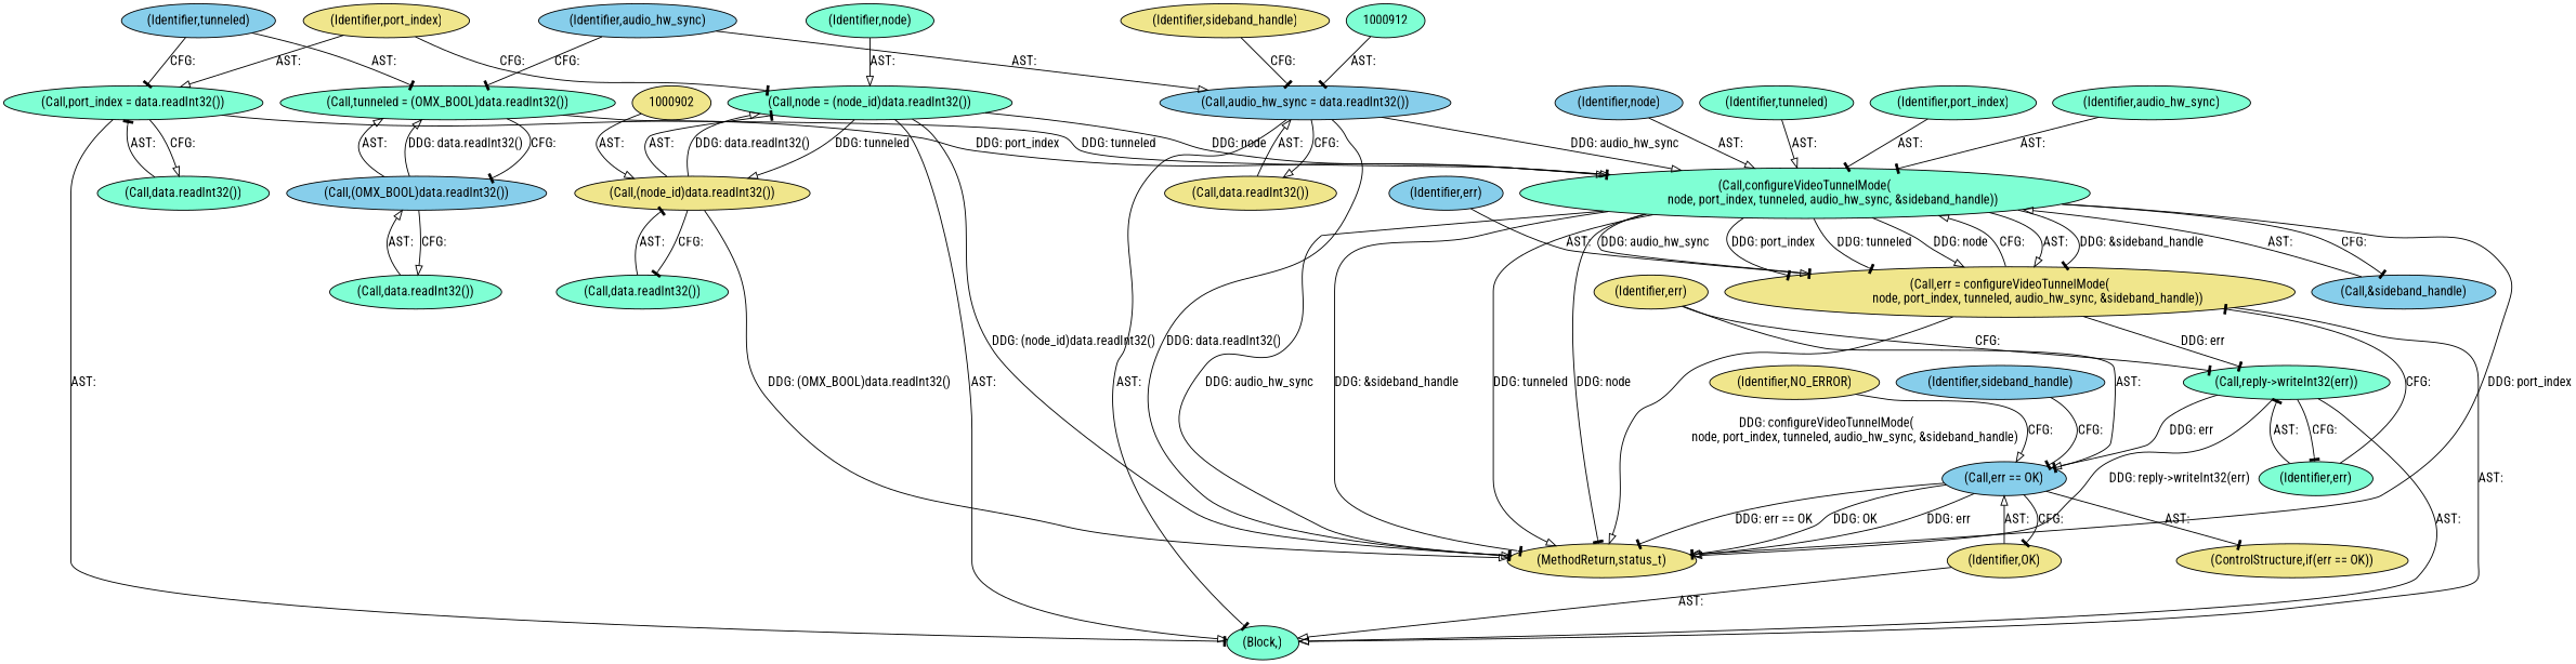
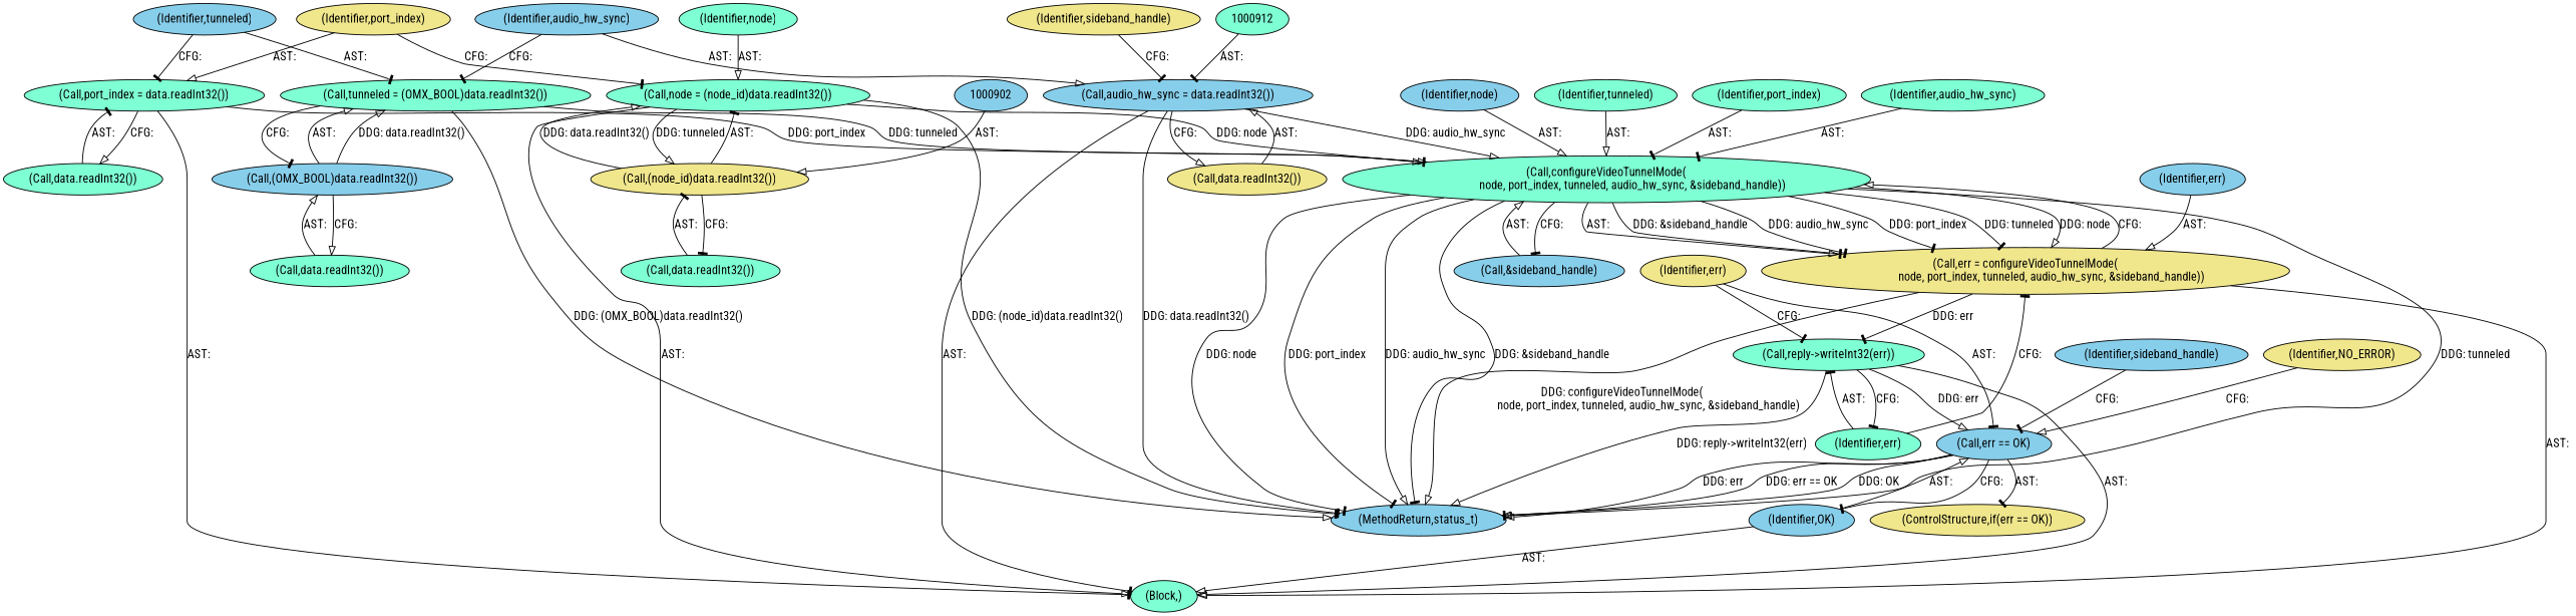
  digraph {
    fontname="Roboto Condensed"
    node [fillcolor=aquamarine fontname="Roboto Condensed" style=filled]
    edge [arrowhead=onormal fontname="Roboto Condensed"]
    n1 [label="(Call,configureVideoTunnelMode(\n                    node, port_index, tunneled, audio_hw_sync, &sideband_handle))"]
    n2 [fillcolor=khaki label="(Call,err = configureVideoTunnelMode(\n                    node, port_index, tunneled, audio_hw_sync, &sideband_handle))"]
    n3 [fillcolor=skyblue label="(Call,&sideband_handle)"]
-   n4 [fillcolor=khaki label="(MethodReturn,status_t)"]
+   n4 [fillcolor=skyblue label="(MethodReturn,status_t)"]
    n5 [label="(Block,)"]
    n6 [label="(Call,reply->writeInt32(err))"]
    n7 [label="(Call,node = (node_id)data.readInt32())"]
    n8 [fillcolor=khaki label="(Call,(node_id)data.readInt32())"]
    n9 [label="(Call,data.readInt32())"]
    n10 [label="(Call,port_index = data.readInt32())"]
    n11 [label="(Call,data.readInt32())"]
    n12 [label="(Call,tunneled = (OMX_BOOL)data.readInt32())"]
    n13 [fillcolor=skyblue label="(Call,(OMX_BOOL)data.readInt32())"]
    n14 [label="(Call,data.readInt32())"]
    n15 [fillcolor=skyblue label="(Call,audio_hw_sync = data.readInt32())"]
    n16 [fillcolor=khaki label="(Call,data.readInt32())"]
    n17 [fillcolor=skyblue label="(Call,err == OK)"]
    n18 [label="(Identifier,err)"]
-   n19 [fillcolor=khaki label="(Identifier,OK)"]
+   n19 [fillcolor=skyblue label="(Identifier,OK)"]
    n20 [fillcolor=khaki label="(ControlStructure,if(err == OK))"]
    n21 [fillcolor=skyblue label="(Identifier,node)"]
    n22 [fillcolor=khaki label="(Identifier,NO_ERROR)"]
    n23 [fillcolor=skyblue label="(Identifier,tunneled)"]
    n24 [fillcolor=skyblue label="(Identifier,err)"]
    n25 [fillcolor=khaki label="(Identifier,sideband_handle)"]
    n26 [label="(Identifier,tunneled)"]
    n27 [fillcolor=skyblue label="(Identifier,sideband_handle)"]
    n28 [fillcolor=khaki label="(Identifier,port_index)"]
    n29 [fillcolor=khaki label="(Identifier,err)"]
    n30 [label="(Identifier,node)"]
    n31 [label="(Identifier,port_index)"]
    n32 [label="(Identifier,audio_hw_sync)"]
    n33 [fillcolor=skyblue label="(Identifier,audio_hw_sync)"]
-   1000902 [fillcolor=khaki]
+   1000902 [fillcolor=skyblue]
    1000912
    n1 -> n2 [label="AST: "]
    n1 -> n2 [arrowhead=tee label="DDG: &sideband_handle"]
    n1 -> n2 [arrowhead=tee label="DDG: audio_hw_sync"]
    n1 -> n2 [arrowhead=tee label="DDG: port_index"]
    n1 -> n2 [arrowhead=tee label="DDG: tunneled"]
    n1 -> n2 [label="DDG: node"]
    n1 -> n3 [arrowhead=tee label="CFG: "]
    n1 -> n4 [arrowhead=tee label="DDG: node"]
    n1 -> n4 [arrowhead=tee label="DDG: port_index"]
    n1 -> n4 [label="DDG: audio_hw_sync"]
    n1 -> n4 [arrowhead=tee label="DDG: &sideband_handle"]
    n1 -> n4 [label="DDG: tunneled"]
    n2 -> n1 [label="CFG: "]
    n2 -> n4 [label="DDG: configureVideoTunnelMode(\n                    node, port_index, tunneled, audio_hw_sync, &sideband_handle)"]
    n2 -> n5 [label="AST: "]
    n2 -> n6 [arrowhead=tee label="DDG: err"]
    n3 -> n1 [label="AST: "]
    n6 -> n4 [label="DDG: reply->writeInt32(err)"]
    n6 -> n5 [label="AST: "]
    n6 -> n17 [label="DDG: err"]
    n6 -> n18 [arrowhead=tee label="CFG: "]
    n7 -> n1 [label="DDG: node"]
    n7 -> n4 [arrowhead=tee label="DDG: (node_id)data.readInt32()"]
    n7 -> n5 [label="AST: "]
    n7 -> n8 [label="DDG: tunneled"]
    n8 -> n7 [arrowhead=tee label="AST: "]
    n8 -> n7 [label="DDG: data.readInt32()"]
    n8 -> n9 [arrowhead=tee label="CFG: "]
    n9 -> n8 [arrowhead=tee label="AST: "]
    n10 -> n1 [label="DDG: port_index"]
    n10 -> n5 [arrowhead=tee label="AST: "]
    n10 -> n11 [label="CFG: "]
    n11 -> n10 [arrowhead=tee label="AST: "]
    n12 -> n1 [arrowhead=tee label="DDG: tunneled"]
-   n8 -> n4 [label="DDG: (OMX_BOOL)data.readInt32()"]
+   n12 -> n4 [label="DDG: (OMX_BOOL)data.readInt32()"]
    n12 -> n13 [arrowhead=tee label="CFG: "]
    n13 -> n12 [label="AST: "]
    n13 -> n12 [label="DDG: data.readInt32()"]
    n13 -> n14 [label="CFG: "]
    n14 -> n13 [label="AST: "]
    n15 -> n1 [label="DDG: audio_hw_sync"]
    n15 -> n4 [arrowhead=tee label="DDG: data.readInt32()"]
    n15 -> n5 [arrowhead=tee label="AST: "]
    n15 -> n16 [label="CFG: "]
    n16 -> n15 [label="AST: "]
    n17 -> n4 [label="DDG: err"]
    n17 -> n4 [arrowhead=tee label="DDG: err == OK"]
    n17 -> n4 [label="DDG: OK"]
    n17 -> n19 [arrowhead=tee label="CFG: "]
    n17 -> n20 [arrowhead=tee label="AST: "]
    n18 -> n2 [arrowhead=tee label="CFG: "]
    n18 -> n6 [arrowhead=tee label="AST: "]
    n19 -> n5 [label="AST: "]
    n19 -> n17 [label="AST: "]
    n21 -> n1 [label="AST: "]
    n22 -> n17 [label="CFG: "]
    n23 -> n10 [arrowhead=tee label="CFG: "]
    n23 -> n12 [arrowhead=tee label="AST: "]
    n24 -> n2 [label="AST: "]
    n25 -> n15 [arrowhead=tee label="CFG: "]
    n26 -> n1 [label="AST: "]
    n27 -> n17 [arrowhead=tee label="CFG: "]
    n28 -> n7 [arrowhead=tee label="CFG: "]
    n28 -> n10 [label="AST: "]
    n29 -> n6 [arrowhead=tee label="CFG: "]
    n29 -> n17 [arrowhead=tee label="AST: "]
    n30 -> n7 [label="AST: "]
    n31 -> n1 [arrowhead=tee label="AST: "]
    n32 -> n1 [arrowhead=tee label="AST: "]
    n33 -> n12 [arrowhead=tee label="CFG: "]
    n33 -> n15 [label="AST: "]
    1000902 -> n8 [label="AST: "]
    1000912 -> n15 [arrowhead=tee label="AST: "]
  }
